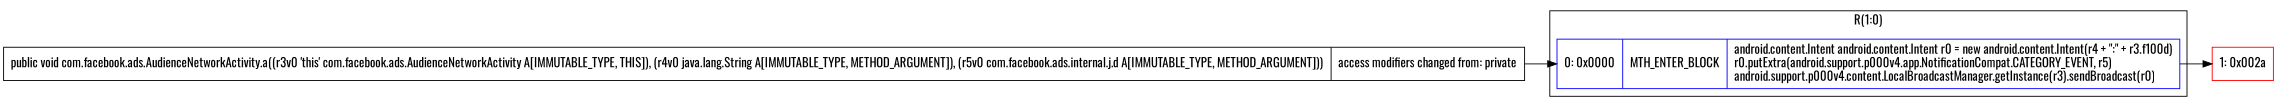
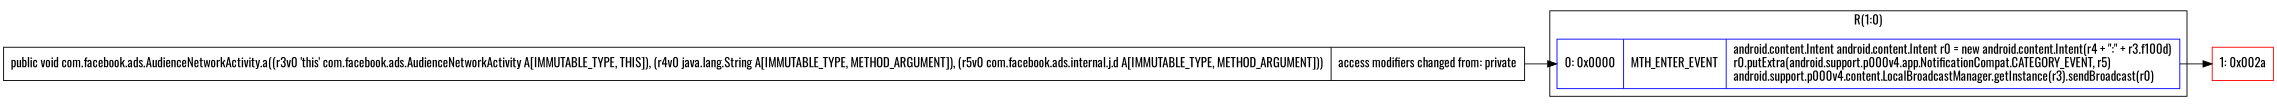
  digraph {
    rankdir=LR
    fontname=Oswald
    node [shape=record fontname=Oswald]
    edge [fontname=Oswald]
-   n1 [color=blue label="{0\:\ 0x0000|MTH_ENTER_BLOCK\l|android.content.Intent android.content.Intent r0 = new android.content.Intent(r4 + \":\" + r3.f100d)\lr0.putExtra(android.support.p000v4.app.NotificationCompat.CATEGORY_EVENT, r5)\landroid.support.p000v4.content.LocalBroadcastManager.getInstance(r3).sendBroadcast(r0)\l}"]
+   n1 [color=blue label="{0\:\ 0x0000|MTH_ENTER_EVENT\l|android.content.Intent android.content.Intent r0 = new android.content.Intent(r4 + \":\" + r3.f100d)\lr0.putExtra(android.support.p000v4.app.NotificationCompat.CATEGORY_EVENT, r5)\landroid.support.p000v4.content.LocalBroadcastManager.getInstance(r3).sendBroadcast(r0)\l}"]
    n2 [color=red label="{1\:\ 0x002a}"]
    n3 [label="{public void com.facebook.ads.AudienceNetworkActivity.a((r3v0 'this' com.facebook.ads.AudienceNetworkActivity A[IMMUTABLE_TYPE, THIS]), (r4v0 java.lang.String A[IMMUTABLE_TYPE, METHOD_ARGUMENT]), (r5v0 com.facebook.ads.internal.j.d A[IMMUTABLE_TYPE, METHOD_ARGUMENT]))  | access modifiers changed from: private\l}"]
    subgraph cluster_1 {
      label="R(1:0)"
      n1
    }
    n1 -> n2
    n3 -> n1
  }
